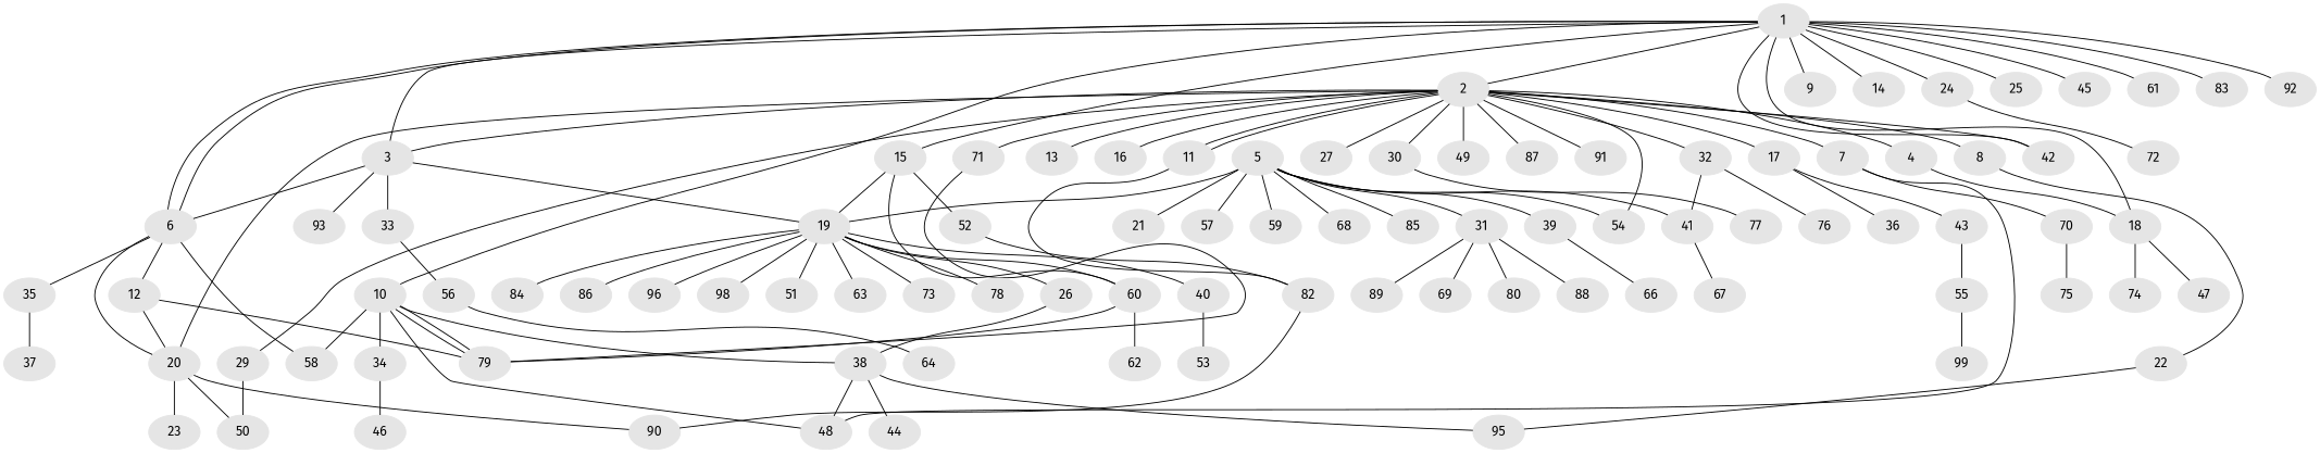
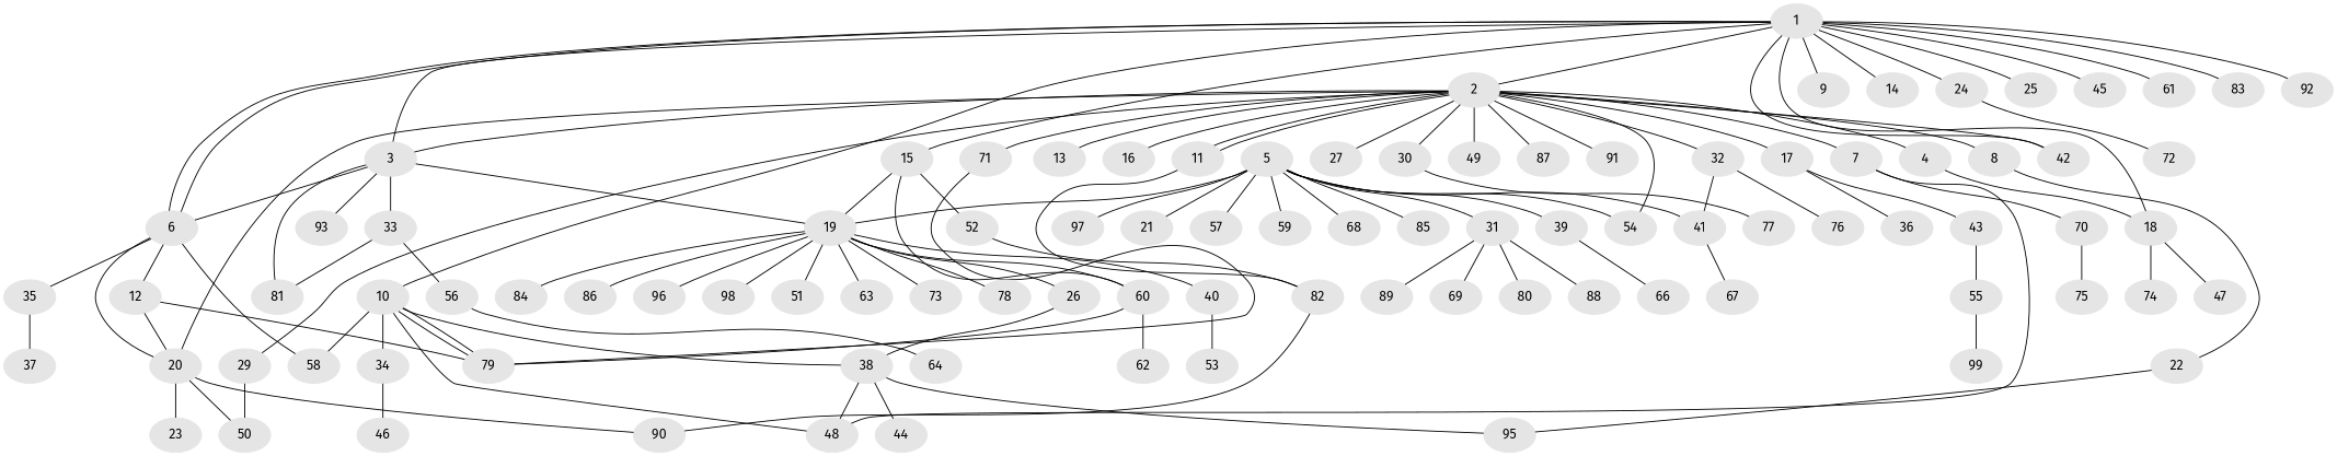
  graph {
    fontname="Fira Sans"
    node [color=gray90 fontname="Fira Sans" style=filled]
    edge [fontname="Fira Sans"]
    1
    2
    3
    6
    9
    10
    14
    15
    18
    24
    25
    42
    45
    61
    83
    92
    4
    7
    8
    11
    13
    16
    17
    20
    27
    29
    30
    32
    49
    54
    71
    87
    91
    19
    33
+   81
    93
    12
    35
    58
    48
    34
    38
    79
    52
    60
    47
    74
    72
    70
    22
    82
    36
    43
    23
    50
    90
    77
    41
    76
    5
    21
    31
    39
    57
    59
    68
    85
+   97
    26
    n71 [label=98]
    40
    51
    63
    73
    78
    84
    86
    96
    56
    69
    80
    88
    89
    66
    67
    37
    75
    95
    46
    44
    62
    55
    53
    64
    n96 [label=99]
    1 -- 2
    1 -- 3
    1 -- 6
    1 -- 6
    1 -- 9
    1 -- 10
    1 -- 14
    1 -- 15
    1 -- 18
    1 -- 24
    1 -- 25
    1 -- 42
    1 -- 45
    1 -- 61
    1 -- 83
    1 -- 92
    2 -- 3
    2 -- 42
    2 -- 4
    2 -- 7
    2 -- 8
    2 -- 11
    2 -- 11
    2 -- 13
    2 -- 16
    2 -- 17
    2 -- 20
    2 -- 27
    2 -- 29
    2 -- 30
    2 -- 32
    2 -- 49
    2 -- 54
    2 -- 71
    2 -- 87
    2 -- 91
    3 -- 6
    3 -- 19
    3 -- 33
+   3 -- 81
    3 -- 93
    6 -- 20
    6 -- 12
    6 -- 35
    6 -- 58
    10 -- 58
    10 -- 48
    10 -- 34
    10 -- 38
    10 -- 79
    10 -- 79
    15 -- 19
    15 -- 52
    15 -- 60
    18 -- 47
    18 -- 74
    24 -- 72
    4 -- 18
    7 -- 48
    7 -- 70
    8 -- 22
    11 -- 82
    17 -- 36
    17 -- 43
    20 -- 23
    20 -- 50
    20 -- 90
    29 -- 50
    30 -- 77
    32 -- 41
    32 -- 76
    71 -- 79
    19 -- 60
    19 -- 26
    19 -- n71
    19 -- 40
    19 -- 51
    19 -- 63
    19 -- 73
    19 -- 78
    19 -- 84
    19 -- 86
    19 -- 96
+   33 -- 81
    33 -- 56
    12 -- 20
    12 -- 79
    35 -- 37
    34 -- 46
    38 -- 48
    38 -- 95
    38 -- 44
    52 -- 82
    60 -- 79
    60 -- 62
    70 -- 75
    22 -- 95
    82 -- 90
    43 -- 55
    41 -- 67
    5 -- 54
    5 -- 19
    5 -- 41
    5 -- 21
    5 -- 31
    5 -- 39
    5 -- 57
    5 -- 59
    5 -- 68
    5 -- 85
+   5 -- 97
    31 -- 69
    31 -- 80
    31 -- 88
    31 -- 89
    39 -- 66
    26 -- 38
    40 -- 53
    56 -- 64
    55 -- n96
  }
